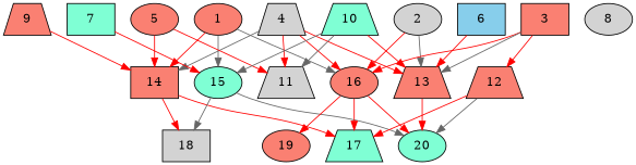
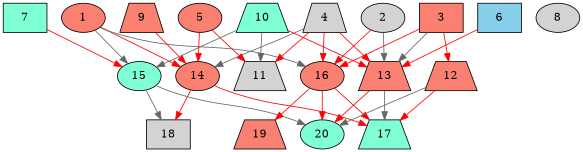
  digraph {
    node [alpha=0.18 fillcolor=salmon shape=ellipse style=filled]
    edge [color=red]
    1 [alpha=0.05 expect_size=32441344]
-   14 [alpha=0.15 expect_size=38242304 shape=box]
+   14 [alpha=0.15 expect_size=38242304]
    15 [alpha=0.08 expect_size=8235008 fillcolor=aquamarine]
    16 [alpha=0.04 expect_size=37470208]
    17 [alpha=0.14 expect_size=14817280 fillcolor=aquamarine shape=trapezium]
    18 [expect_size=36366336 fillcolor=lightgrey shape=box]
    20 [alpha=0.09 expect_size=21709824 fillcolor=aquamarine]
-   19 [alpha=0.07 expect_size=19637248]
+   19 [alpha=0.07 expect_size=19637248 shape=trapezium]
    2 [alpha=0.01 expect_size=33897472 fillcolor=lightgrey]
    13 [alpha=0.06 expect_size=43898880 shape=trapezium]
    3 [expect_size=14542848 shape=box]
    12 [alpha=0.06 expect_size=42579968 shape=trapezium]
    4 [alpha=0.07 expect_size=10319872 fillcolor=lightgrey shape=trapezium]
    11 [expect_size=29715456 fillcolor=lightgrey shape=trapezium]
    5 [alpha=0.12 expect_size=49202176]
    6 [alpha=0.10 expect_size=39055360 fillcolor=skyblue shape=box]
    7 [alpha=0.09 expect_size=16686080 fillcolor=aquamarine shape=box]
    8 [alpha=0.13 expect_size=30976000 fillcolor=lightgrey]
    9 [alpha=0.01 expect_size=44581888 shape=trapezium]
    10 [alpha=0.04 expect_size=51251200 fillcolor=aquamarine shape=trapezium]
    1 -> 14
    1 -> 15 [color=gray40]
    1 -> 16 [color=gray40]
    14 -> 17
    14 -> 18
    15 -> 18 [color=gray40]
    15 -> 20 [color=gray40]
    16 -> 17
    16 -> 20
    16 -> 19
    2 -> 16
    2 -> 13 [color=gray40]
+   13 -> 17 [color=gray40]
    13 -> 20
    3 -> 16
    3 -> 13 [color=gray40]
    3 -> 12
    12 -> 17
    12 -> 20 [color=gray40]
    4 -> 14 [color=gray40]
    4 -> 16
    4 -> 13
    4 -> 11
    5 -> 14
    5 -> 11
    6 -> 13
    7 -> 15
    9 -> 14
    10 -> 15 [color=gray40]
    10 -> 13
    10 -> 11 [color=gray40]
  }
